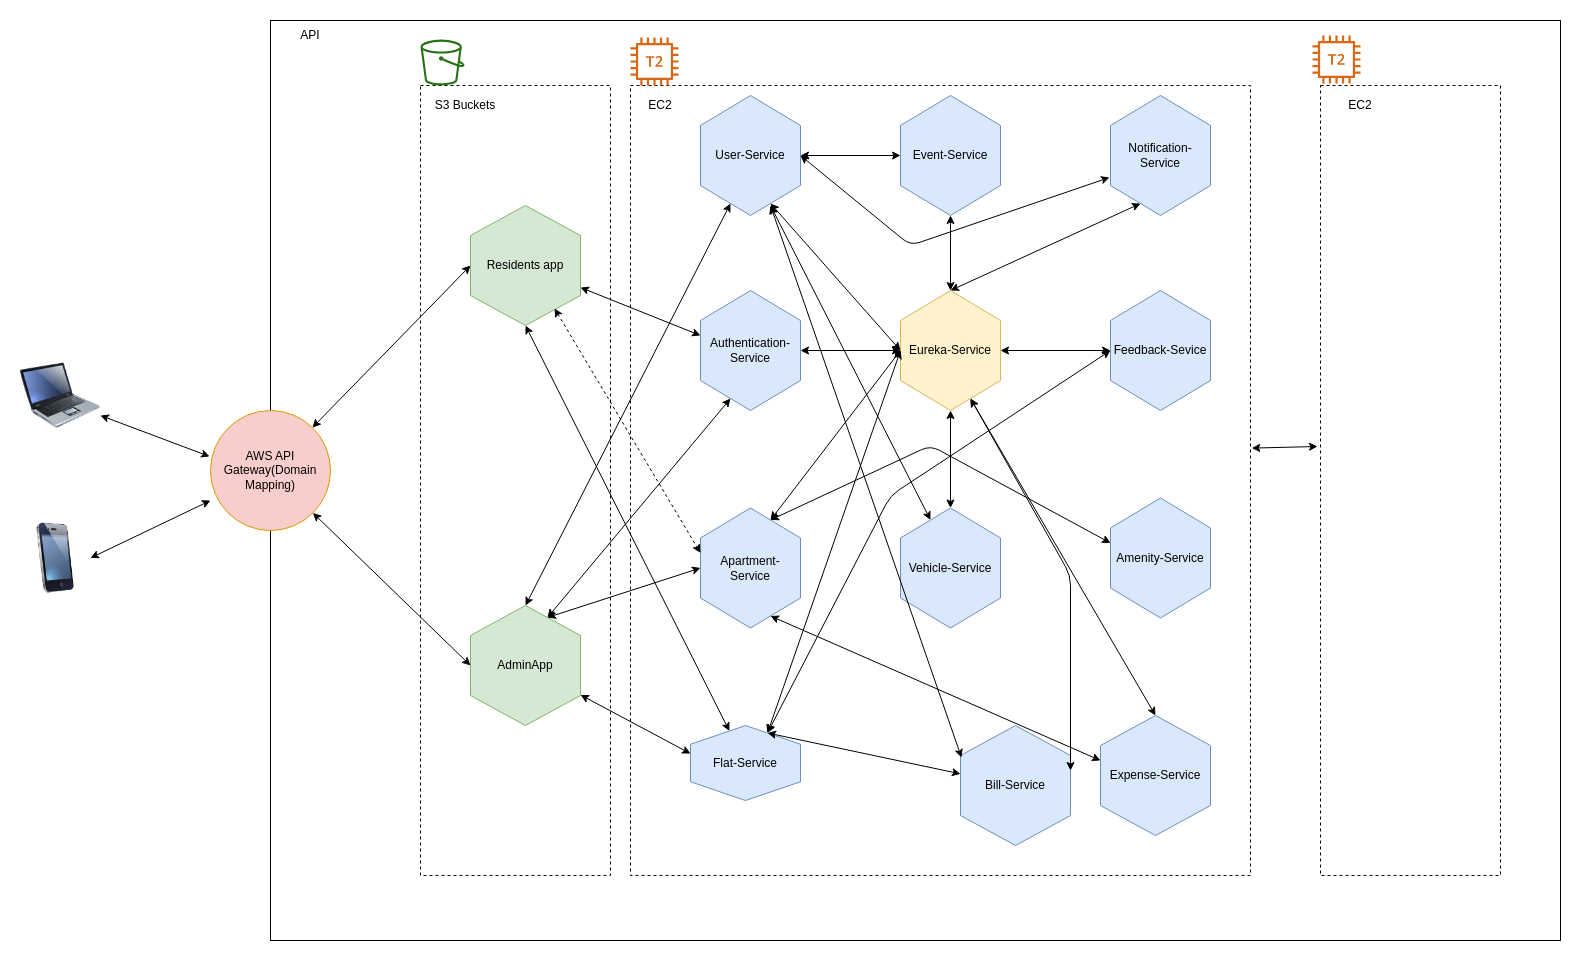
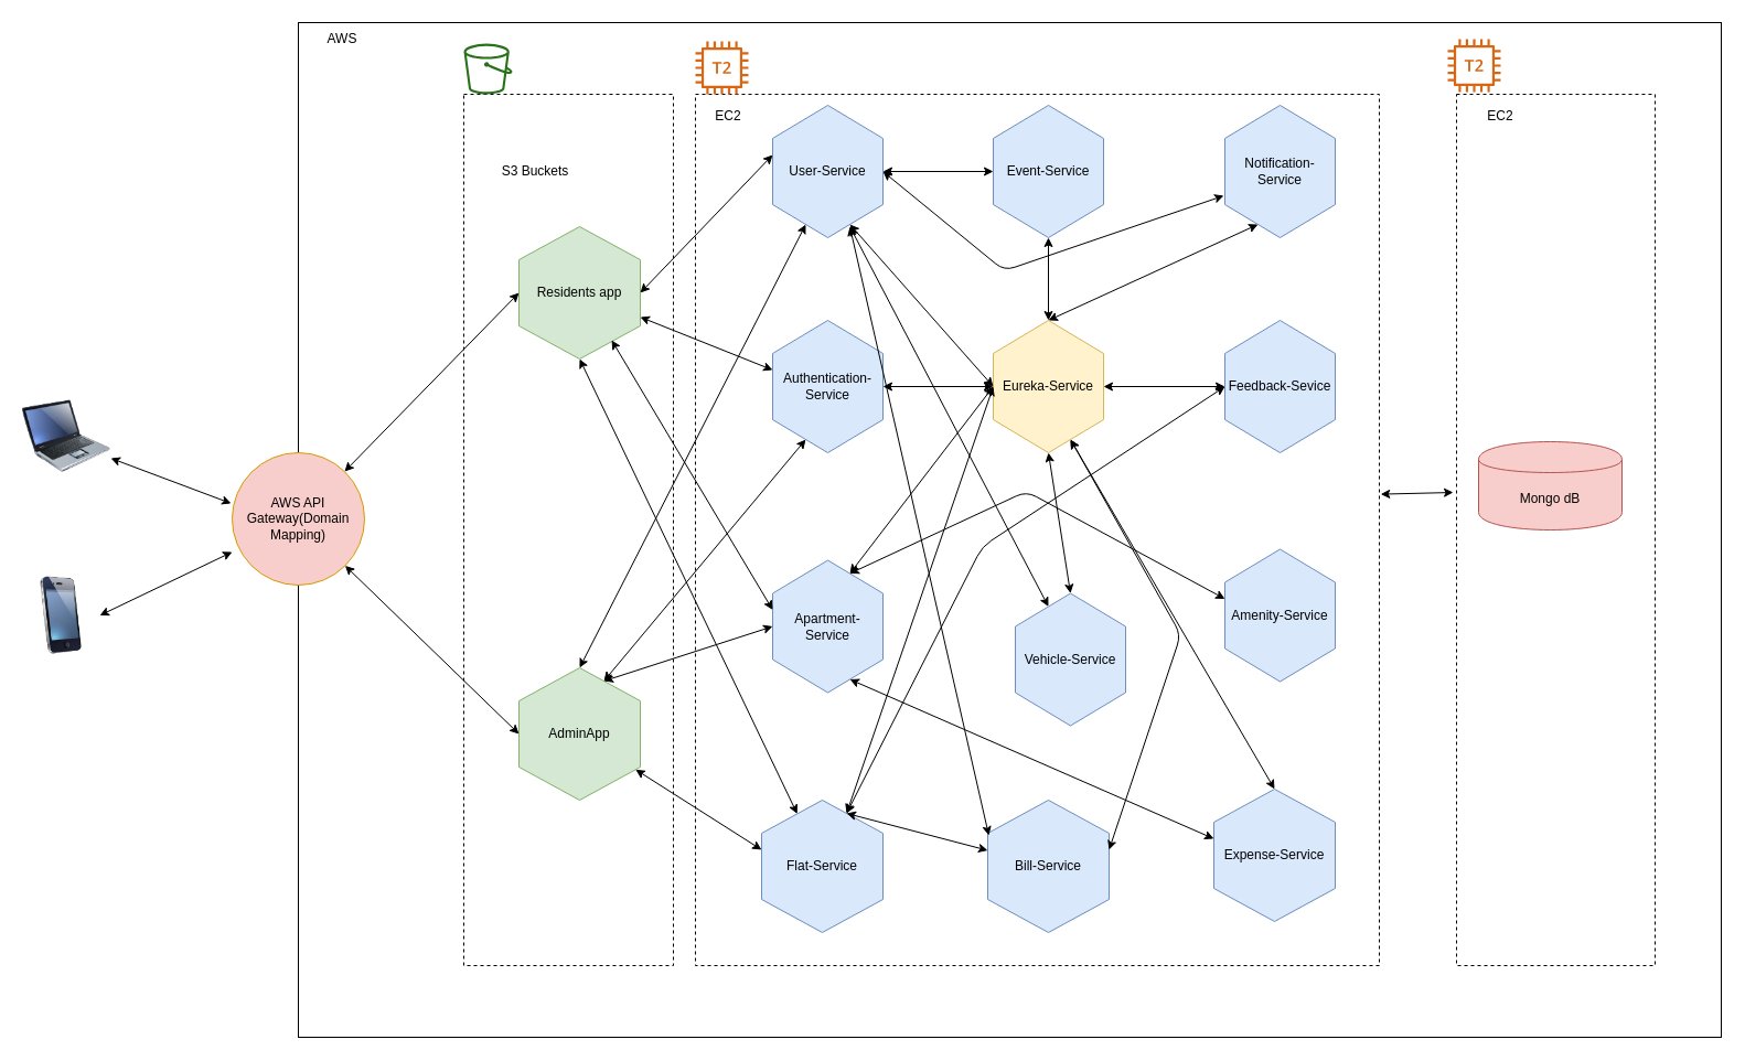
  <mxCell id="0" />
  <mxCell id="1" parent="0" />
  <mxCell id="2" value="" style="rounded=0;whiteSpace=wrap;html=1;" vertex="1" parent="1"><mxGeometry x="270" y="20" width="1290" height="920" as="geometry" /></mxCell>
  <mxCell id="3" value="" style="rounded=0;whiteSpace=wrap;html=1;dashed=1;" vertex="1" parent="1"><mxGeometry x="630" y="85" width="620" height="790" as="geometry" /></mxCell>
  <mxCell id="4" value="" style="rounded=0;whiteSpace=wrap;html=1;dashed=1;" vertex="1" parent="1"><mxGeometry x="420" y="85" width="190" height="790" as="geometry" /></mxCell>
  <mxCell id="5" value="Apartment-Service" style="shape=hexagon;perimeter=hexagonPerimeter2;whiteSpace=wrap;html=1;direction=south;fillColor=#dae8fc;strokeColor=#6c8ebf;" vertex="1" parent="1"><mxGeometry x="700" y="507.5" width="100" height="120" as="geometry" /></mxCell>
  <mxCell id="6" value="Residents app" style="shape=hexagon;perimeter=hexagonPerimeter2;whiteSpace=wrap;html=1;direction=south;fillColor=#d5e8d4;strokeColor=#82b366;" vertex="1" parent="1"><mxGeometry x="470" y="205" width="110" height="120" as="geometry" /></mxCell>
  <mxCell id="7" value="AdminApp" style="shape=hexagon;perimeter=hexagonPerimeter2;whiteSpace=wrap;html=1;direction=south;fillColor=#d5e8d4;strokeColor=#82b366;" vertex="1" parent="1"><mxGeometry x="470" y="605" width="110" height="120" as="geometry" /></mxCell>
  <mxCell id="8" value="Authentication-Service" style="shape=hexagon;perimeter=hexagonPerimeter2;whiteSpace=wrap;html=1;direction=south;fillColor=#dae8fc;strokeColor=#6c8ebf;" vertex="1" parent="1"><mxGeometry x="700" y="290" width="100" height="120" as="geometry" /></mxCell>
  <mxCell id="9" value="AWS API Gateway(Domain Mapping)" style="ellipse;whiteSpace=wrap;html=1;aspect=fixed;fillColor=#f8cecc;strokeColor=#d79b00;" vertex="1" parent="1"><mxGeometry x="210" y="410" width="120" height="120" as="geometry" /></mxCell>
  <mxCell id="10" value="User-Service" style="shape=hexagon;perimeter=hexagonPerimeter2;whiteSpace=wrap;html=1;direction=south;fillColor=#dae8fc;strokeColor=#6c8ebf;" vertex="1" parent="1"><mxGeometry x="700" y="95" width="100" height="120" as="geometry" /></mxCell>
- <mxCell id="11" value="Flat-Service" style="shape=hexagon;perimeter=hexagonPerimeter2;whiteSpace=wrap;html=1;direction=south;fillColor=#dae8fc;strokeColor=#6c8ebf;" vertex="1" parent="1"><mxGeometry x="690" y="725" width="110" height="75" as="geometry" /></mxCell>
- <mxCell id="12" value="Vehicle-Service" style="shape=hexagon;perimeter=hexagonPerimeter2;whiteSpace=wrap;html=1;direction=south;fillColor=#dae8fc;strokeColor=#6c8ebf;" vertex="1" parent="1"><mxGeometry x="900" y="507.5" width="100" height="120" as="geometry" /></mxCell>
+ <mxCell id="11" value="Flat-Service" style="shape=hexagon;perimeter=hexagonPerimeter2;whiteSpace=wrap;html=1;direction=south;fillColor=#dae8fc;strokeColor=#6c8ebf;" vertex="1" parent="1"><mxGeometry x="690" y="725" width="110" height="120" as="geometry" /></mxCell>
+ <mxCell id="12" value="Vehicle-Service" style="shape=hexagon;perimeter=hexagonPerimeter2;whiteSpace=wrap;html=1;direction=south;fillColor=#dae8fc;strokeColor=#6c8ebf;" vertex="1" parent="1"><mxGeometry x="920" y="537.5" width="100" height="120" as="geometry" /></mxCell>
  <mxCell id="13" value="Eureka-Service" style="shape=hexagon;perimeter=hexagonPerimeter2;whiteSpace=wrap;html=1;direction=south;fillColor=#fff2cc;strokeColor=#d6b656;" vertex="1" parent="1"><mxGeometry x="900" y="290" width="100" height="120" as="geometry" /></mxCell>
  <mxCell id="14" value="Event-Service" style="shape=hexagon;perimeter=hexagonPerimeter2;whiteSpace=wrap;html=1;direction=south;fillColor=#dae8fc;strokeColor=#6c8ebf;" vertex="1" parent="1"><mxGeometry x="900" y="95" width="100" height="120" as="geometry" /></mxCell>
- <mxCell id="15" value="Bill-Service" style="shape=hexagon;perimeter=hexagonPerimeter2;whiteSpace=wrap;html=1;direction=south;fillColor=#dae8fc;strokeColor=#6c8ebf;" vertex="1" parent="1"><mxGeometry x="960" y="725" width="110" height="120" as="geometry" /></mxCell>
+ <mxCell id="15" value="Bill-Service" style="shape=hexagon;perimeter=hexagonPerimeter2;whiteSpace=wrap;html=1;direction=south;fillColor=#dae8fc;strokeColor=#6c8ebf;" vertex="1" parent="1"><mxGeometry x="895" y="725" width="110" height="120" as="geometry" /></mxCell>
  <mxCell id="16" value="Amenity-Service" style="shape=hexagon;perimeter=hexagonPerimeter2;whiteSpace=wrap;html=1;direction=south;fillColor=#dae8fc;strokeColor=#6c8ebf;" vertex="1" parent="1"><mxGeometry x="1110" y="497.5" width="100" height="120" as="geometry" /></mxCell>
  <mxCell id="17" value="Feedback-Sevice" style="shape=hexagon;perimeter=hexagonPerimeter2;whiteSpace=wrap;html=1;direction=south;fillColor=#dae8fc;strokeColor=#6c8ebf;" vertex="1" parent="1"><mxGeometry x="1110" y="290" width="100" height="120" as="geometry" /></mxCell>
  <mxCell id="18" value="Notification-Service" style="shape=hexagon;perimeter=hexagonPerimeter2;whiteSpace=wrap;html=1;direction=south;fillColor=#dae8fc;strokeColor=#6c8ebf;" vertex="1" parent="1"><mxGeometry x="1110" y="95" width="100" height="120" as="geometry" /></mxCell>
  <mxCell id="19" value="Expense-Service" style="shape=hexagon;perimeter=hexagonPerimeter2;whiteSpace=wrap;html=1;direction=south;fillColor=#dae8fc;strokeColor=#6c8ebf;" vertex="1" parent="1"><mxGeometry x="1100" y="715" width="110" height="120" as="geometry" /></mxCell>
  <mxCell id="20" value="" style="rounded=0;whiteSpace=wrap;html=1;dashed=1;" vertex="1" parent="1"><mxGeometry x="1320" y="85" width="180" height="790" as="geometry" /></mxCell>
+ <mxCell id="21" value="Mongo dB" style="shape=cylinder;whiteSpace=wrap;html=1;boundedLbl=1;backgroundOutline=1;fillColor=#f8cecc;strokeColor=#b85450;" vertex="1" parent="1"><mxGeometry x="1340" y="400" width="130" height="80" as="geometry" /></mxCell>
  <mxCell id="22" value="" style="image;html=1;labelBackgroundColor=#ffffff;image=img/lib/clip_art/computers/Laptop_128x128.png" vertex="1" parent="1"><mxGeometry x="20" y="355" width="80" height="80" as="geometry" /></mxCell>
  <mxCell id="23" value="" style="image;html=1;labelBackgroundColor=#ffffff;image=img/lib/clip_art/telecommunication/iPhone_128x128.png" vertex="1" parent="1"><mxGeometry x="20" y="522.5" width="70" height="70" as="geometry" /></mxCell>
  <mxCell id="24" value="" style="endArrow=classic;startArrow=classic;html=1;exitX=1;exitY=0.75;exitDx=0;exitDy=0;entryX=-0.008;entryY=0.383;entryDx=0;entryDy=0;entryPerimeter=0;" edge="1" parent="1" source="22" target="9"><mxGeometry width="50" height="50" relative="1" as="geometry"><mxPoint x="220" y="575" as="sourcePoint" /><mxPoint x="270" y="525" as="targetPoint" /></mxGeometry></mxCell>
  <mxCell id="25" value="" style="endArrow=classic;startArrow=classic;html=1;exitX=1;exitY=0.5;exitDx=0;exitDy=0;entryX=0;entryY=0.75;entryDx=0;entryDy=0;entryPerimeter=0;" edge="1" parent="1" source="23" target="9"><mxGeometry width="50" height="50" relative="1" as="geometry"><mxPoint y="545" as="sourcePoint" x="190" /><mxPoint x="240" y="495" as="targetPoint" /></mxGeometry></mxCell>
- <mxCell id="26" value="API" style="text;html=1;strokeColor=none;fillColor=none;align=center;verticalAlign=middle;whiteSpace=wrap;rounded=0;" vertex="1" parent="1"><mxGeometry x="290" y="25" width="40" height="20" as="geometry" /></mxCell>
+ <mxCell id="26" value="AWS" style="text;html=1;strokeColor=none;fillColor=none;align=center;verticalAlign=middle;whiteSpace=wrap;rounded=0;" vertex="1" parent="1"><mxGeometry x="290" y="25" width="40" height="20" as="geometry" /></mxCell>
  <mxCell id="27" value="" style="endArrow=classic;startArrow=classic;html=1;entryX=0.5;entryY=1;entryDx=0;entryDy=0;" edge="1" parent="1" source="9" target="6"><mxGeometry width="50" height="50" relative="1" as="geometry"><mxPoint x="420" y="385" as="sourcePoint" /><mxPoint x="470" y="335" as="targetPoint" /></mxGeometry></mxCell>
  <mxCell id="28" value="" style="endArrow=classic;startArrow=classic;html=1;exitX=1;exitY=1;exitDx=0;exitDy=0;entryX=0.5;entryY=1;entryDx=0;entryDy=0;" edge="1" parent="1" source="9" target="7"><mxGeometry width="50" height="50" relative="1" as="geometry"><mxPoint x="400" y="625" as="sourcePoint" /><mxPoint x="450" y="575" as="targetPoint" /></mxGeometry></mxCell>
  <mxCell id="29" value="" style="endArrow=classic;startArrow=classic;html=1;entryX=0.375;entryY=1;entryDx=0;entryDy=0;" edge="1" parent="1" source="6" target="8"><mxGeometry width="50" height="50" relative="1" as="geometry"><mxPoint x="580" y="315" as="sourcePoint" /><mxPoint x="650.711" y="265" as="targetPoint" /></mxGeometry></mxCell>
- <mxCell id="31" value="" style="endArrow=classic;startArrow=classic;html=1;exitX=0.858;exitY=0.236;exitDx=0;exitDy=0;exitPerimeter=0;entryX=0.375;entryY=1;entryDx=0;entryDy=0;dashed=1;" edge="1" parent="1" source="6" target="5"><mxGeometry width="50" height="50" relative="1" as="geometry"><mxPoint x="670" y="515" as="sourcePoint" /><mxPoint x="720" y="465" as="targetPoint" /></mxGeometry></mxCell>
+ <mxCell id="30" value="" style="endArrow=classic;startArrow=classic;html=1;exitX=0.5;exitY=0;exitDx=0;exitDy=0;entryX=0.375;entryY=1;entryDx=0;entryDy=0;" edge="1" parent="1" source="6" target="10"><mxGeometry width="50" height="50" relative="1" as="geometry"><mxPoint x="660" y="305" as="sourcePoint" /><mxPoint x="710" y="255" as="targetPoint" /></mxGeometry></mxCell>
+ <mxCell id="31" value="" style="endArrow=classic;startArrow=classic;html=1;exitX=0.858;exitY=0.236;exitDx=0;exitDy=0;exitPerimeter=0;entryX=0.375;entryY=1;entryDx=0;entryDy=0;" edge="1" parent="1" source="6" target="5"><mxGeometry width="50" height="50" relative="1" as="geometry"><mxPoint x="670" y="515" as="sourcePoint" /><mxPoint x="720" y="465" as="targetPoint" /></mxGeometry></mxCell>
  <mxCell id="32" value="" style="endArrow=classic;startArrow=classic;html=1;entryX=1;entryY=0.5;entryDx=0;entryDy=0;" edge="1" parent="1" source="11" target="6"><mxGeometry width="50" height="50" relative="1" as="geometry"><mxPoint x="430" y="405" as="sourcePoint" /><mxPoint x="480" y="355" as="targetPoint" /></mxGeometry></mxCell>
  <mxCell id="33" value="" style="endArrow=classic;startArrow=classic;html=1;exitX=0;exitY=0.25;exitDx=0;exitDy=0;entryX=0.5;entryY=1;entryDx=0;entryDy=0;" edge="1" parent="1" source="7" target="5"><mxGeometry width="50" height="50" relative="1" as="geometry"><mxPoint x="450" y="505" as="sourcePoint" /><mxPoint x="500" y="455" as="targetPoint" /></mxGeometry></mxCell>
  <mxCell id="34" value="" style="endArrow=classic;startArrow=classic;html=1;entryX=0.375;entryY=1;entryDx=0;entryDy=0;" edge="1" parent="1" source="7" target="11"><mxGeometry width="50" height="50" relative="1" as="geometry"><mxPoint x="610" y="725" as="sourcePoint" /><mxPoint x="660" y="675" as="targetPoint" /></mxGeometry></mxCell>
  <mxCell id="35" value="" style="endArrow=classic;startArrow=classic;html=1;exitX=0;exitY=0.5;exitDx=0;exitDy=0;entryX=1;entryY=0.75;entryDx=0;entryDy=0;" edge="1" parent="1" source="7" target="10"><mxGeometry width="50" height="50" relative="1" as="geometry"><mxPoint x="510" y="545" as="sourcePoint" /><mxPoint x="560" y="495" as="targetPoint" /></mxGeometry></mxCell>
  <mxCell id="36" value="" style="endArrow=classic;startArrow=classic;html=1;exitX=0;exitY=0.25;exitDx=0;exitDy=0;entryX=1;entryY=0.75;entryDx=0;entryDy=0;" edge="1" parent="1" source="7" target="8"><mxGeometry width="50" height="50" relative="1" as="geometry"><mxPoint x="570" y="605" as="sourcePoint" /><mxPoint x="620" y="555" as="targetPoint" /></mxGeometry></mxCell>
  <mxCell id="37" value="" style="endArrow=classic;startArrow=classic;html=1;exitX=1.002;exitY=0.459;exitDx=0;exitDy=0;exitPerimeter=0;" edge="1" parent="1" source="3"><mxGeometry width="50" height="50" relative="1" as="geometry"><mxPoint x="1310" y="575" as="sourcePoint" /><mxPoint x="1317" y="446" as="targetPoint" /></mxGeometry></mxCell>
  <mxCell id="38" value="" style="endArrow=classic;startArrow=classic;html=1;exitX=0.5;exitY=0;exitDx=0;exitDy=0;entryX=0.5;entryY=1;entryDx=0;entryDy=0;" edge="1" parent="1" source="10" target="14"><mxGeometry width="50" height="50" relative="1" as="geometry"><mxPoint x="870" y="245" as="sourcePoint" /><mxPoint x="920" y="195" as="targetPoint" /></mxGeometry></mxCell>
  <mxCell id="39" value="" style="endArrow=classic;startArrow=classic;html=1;exitX=0.5;exitY=0;exitDx=0;exitDy=0;entryX=0.683;entryY=1.01;entryDx=0;entryDy=0;entryPerimeter=0;" edge="1" parent="1" source="10" target="18"><mxGeometry width="50" height="50" relative="1" as="geometry"><mxPoint x="860" y="275" as="sourcePoint" /><mxPoint x="910" y="225" as="targetPoint" /><Array as="points"><mxPoint x="910" y="245" /></Array></mxGeometry></mxCell>
  <mxCell id="40" value="" style="endArrow=classic;startArrow=classic;html=1;exitX=1;exitY=0.25;exitDx=0;exitDy=0;entryX=0.5;entryY=1;entryDx=0;entryDy=0;" edge="1" parent="1" source="10" target="13"><mxGeometry width="50" height="50" relative="1" as="geometry"><mxPoint x="880" y="325" as="sourcePoint" /><mxPoint x="930" y="275" as="targetPoint" /></mxGeometry></mxCell>
  <mxCell id="41" value="" style="endArrow=classic;startArrow=classic;html=1;exitX=0;exitY=0.25;exitDx=0;exitDy=0;entryX=0.5;entryY=1;entryDx=0;entryDy=0;" edge="1" parent="1" source="11" target="17"><mxGeometry width="50" height="50" relative="1" as="geometry"><mxPoint x="860" y="485" as="sourcePoint" /><mxPoint x="910" y="435" as="targetPoint" /><Array as="points"><mxPoint x="890" y="495" /></Array></mxGeometry></mxCell>
  <mxCell id="42" value="" style="endArrow=classic;startArrow=classic;html=1;exitX=0.5;exitY=0;exitDx=0;exitDy=0;entryX=0.5;entryY=1;entryDx=0;entryDy=0;" edge="1" parent="1" source="8" target="13"><mxGeometry width="50" height="50" relative="1" as="geometry"><mxPoint x="825" y="450" as="sourcePoint" /><mxPoint x="875" y="400" as="targetPoint" /></mxGeometry></mxCell>
- <mxCell id="43" value="" style="endArrow=diamond;startArrow=classic;html=1;exitX=0;exitY=0.25;exitDx=0;exitDy=0;entryX=0.5;entryY=1;entryDx=0;entryDy=0;" edge="1" parent="1" source="5" target="13"><mxGeometry width="50" height="50" relative="1" as="geometry"><mxPoint x="840" y="475" as="sourcePoint" /><mxPoint x="890" y="425" as="targetPoint" /></mxGeometry></mxCell>
+ <mxCell id="43" value="" style="endArrow=classic;startArrow=classic;html=1;exitX=0;exitY=0.25;exitDx=0;exitDy=0;entryX=0.5;entryY=1;entryDx=0;entryDy=0;" edge="1" parent="1" source="5" target="13"><mxGeometry width="50" height="50" relative="1" as="geometry"><mxPoint x="840" y="475" as="sourcePoint" /><mxPoint x="890" y="425" as="targetPoint" /></mxGeometry></mxCell>
  <mxCell id="44" value="" style="endArrow=classic;startArrow=classic;html=1;exitX=0;exitY=0.25;exitDx=0;exitDy=0;entryX=0.5;entryY=1;entryDx=0;entryDy=0;" edge="1" parent="1" source="11" target="13"><mxGeometry width="50" height="50" relative="1" as="geometry"><mxPoint x="790" y="775" as="sourcePoint" /><mxPoint x="840" y="725" as="targetPoint" /></mxGeometry></mxCell>
  <mxCell id="45" value="" style="endArrow=classic;startArrow=classic;html=1;exitX=0;exitY=0.5;exitDx=0;exitDy=0;" edge="1" parent="1" source="13"><mxGeometry width="50" height="50" relative="1" as="geometry"><mxPoint x="900" y="255" as="sourcePoint" /><mxPoint x="950" y="215" as="targetPoint" /></mxGeometry></mxCell>
  <mxCell id="46" value="" style="endArrow=classic;startArrow=classic;html=1;exitX=0;exitY=0.5;exitDx=0;exitDy=0;entryX=1;entryY=0.75;entryDx=0;entryDy=0;" edge="1" parent="1" source="13" target="18"><mxGeometry width="50" height="50" relative="1" as="geometry"><mxPoint x="1070" y="265" as="sourcePoint" /><mxPoint x="1120" y="215" as="targetPoint" /></mxGeometry></mxCell>
  <mxCell id="47" value="" style="endArrow=classic;startArrow=classic;html=1;exitX=0.5;exitY=0;exitDx=0;exitDy=0;entryX=0.5;entryY=1;entryDx=0;entryDy=0;" edge="1" parent="1" source="13" target="17"><mxGeometry width="50" height="50" relative="1" as="geometry"><mxPoint x="1040" y="375" as="sourcePoint" /><mxPoint x="1090" y="325" as="targetPoint" /></mxGeometry></mxCell>
  <mxCell id="48" value="" style="endArrow=classic;startArrow=classic;html=1;exitX=0;exitY=0.75;exitDx=0;exitDy=0;" edge="1" parent="1" source="12"><mxGeometry width="50" height="50" relative="1" as="geometry"><mxPoint x="790" y="455" as="sourcePoint" /><mxPoint x="770" y="205" as="targetPoint" /></mxGeometry></mxCell>
  <mxCell id="49" value="" style="endArrow=classic;startArrow=classic;html=1;exitX=0;exitY=0.5;exitDx=0;exitDy=0;entryX=1;entryY=0.5;entryDx=0;entryDy=0;" edge="1" parent="1" source="12" target="13"><mxGeometry width="50" height="50" relative="1" as="geometry"><mxPoint x="910" y="465" as="sourcePoint" /><mxPoint x="960" y="415" as="targetPoint" /></mxGeometry></mxCell>
  <mxCell id="50" value="" style="endArrow=classic;startArrow=classic;html=1;exitX=0;exitY=0.25;exitDx=0;exitDy=0;" edge="1" parent="1" source="11" target="15"><mxGeometry width="50" height="50" relative="1" as="geometry"><mxPoint x="850" y="725" as="sourcePoint" /><mxPoint x="900" y="675" as="targetPoint" /></mxGeometry></mxCell>
  <mxCell id="51" value="" style="endArrow=classic;startArrow=classic;html=1;exitX=0.267;exitY=0.991;exitDx=0;exitDy=0;exitPerimeter=0;" edge="1" parent="1" source="15"><mxGeometry width="50" height="50" relative="1" as="geometry"><mxPoint x="860" y="735" as="sourcePoint" /><mxPoint x="770" y="205" as="targetPoint" /></mxGeometry></mxCell>
  <mxCell id="52" value="" style="endArrow=classic;startArrow=classic;html=1;exitX=1;exitY=0.25;exitDx=0;exitDy=0;entryX=0.375;entryY=1;entryDx=0;entryDy=0;" edge="1" parent="1" source="5" target="19"><mxGeometry width="50" height="50" relative="1" as="geometry"><mxPoint x="830" y="705" as="sourcePoint" /><mxPoint x="880" y="655" as="targetPoint" /></mxGeometry></mxCell>
  <mxCell id="53" value="" style="endArrow=classic;startArrow=classic;html=1;exitX=0.375;exitY=0;exitDx=0;exitDy=0;entryX=1;entryY=0.25;entryDx=0;entryDy=0;" edge="1" parent="1" source="15" target="13"><mxGeometry width="50" height="50" relative="1" as="geometry"><mxPoint x="1020" y="525" as="sourcePoint" /><mxPoint x="1070" y="475" as="targetPoint" /><Array as="points"><mxPoint x="1070" y="575" /></Array></mxGeometry></mxCell>
  <mxCell id="54" value="" style="endArrow=classic;startArrow=classic;html=1;exitX=0;exitY=0.25;exitDx=0;exitDy=0;entryX=0.375;entryY=1;entryDx=0;entryDy=0;" edge="1" parent="1" source="5" target="16"><mxGeometry width="50" height="50" relative="1" as="geometry"><mxPoint x="1060" y="505" as="sourcePoint" /><mxPoint x="1110" y="455" as="targetPoint" /><Array as="points"><mxPoint x="930" y="445" /></Array></mxGeometry></mxCell>
  <mxCell id="55" value="" style="endArrow=classic;startArrow=classic;html=1;entryX=0;entryY=0.5;entryDx=0;entryDy=0;exitX=1;exitY=0.25;exitDx=0;exitDy=0;" edge="1" parent="1" source="13" target="19"><mxGeometry width="50" height="50" relative="1" as="geometry"><mxPoint x="1090" y="735" as="sourcePoint" /><mxPoint x="1140" y="685" as="targetPoint" /></mxGeometry></mxCell>
  <mxCell id="56" value="EC2" style="text;html=1;strokeColor=none;fillColor=none;align=center;verticalAlign=middle;whiteSpace=wrap;rounded=0;" vertex="1" parent="1"><mxGeometry x="640" y="95" width="40" height="20" as="geometry" /></mxCell>
- <mxCell id="57" value="S3 Buckets" style="text;html=1;strokeColor=none;fillColor=none;align=center;verticalAlign=middle;whiteSpace=wrap;rounded=0;" vertex="1" parent="1"><mxGeometry x="430" y="95" width="70" height="20" as="geometry" /></mxCell>
+ <mxCell id="57" value="S3 Buckets" style="text;html=1;strokeColor=none;fillColor=none;align=center;verticalAlign=middle;whiteSpace=wrap;rounded=0;" vertex="1" parent="1"><mxGeometry x="450" y="145" width="70" height="20" as="geometry" /></mxCell>
  <mxCell id="58" value="EC2" style="text;html=1;strokeColor=none;fillColor=none;align=center;verticalAlign=middle;whiteSpace=wrap;rounded=0;" vertex="1" parent="1"><mxGeometry x="1340" y="95" width="40" height="20" as="geometry" /></mxCell>
  <mxCell id="59" value="" style="outlineConnect=0;fontColor=#232F3E;gradientColor=none;fillColor=#D86613;strokeColor=none;dashed=0;verticalLabelPosition=bottom;verticalAlign=top;align=center;html=1;fontSize=12;fontStyle=0;aspect=fixed;pointerEvents=1;shape=mxgraph.aws4.t2_instance;" vertex="1" parent="1"><mxGeometry x="630" y="37" width="48" height="48" as="geometry" /></mxCell>
  <mxCell id="60" value="" style="outlineConnect=0;fontColor=#232F3E;gradientColor=none;fillColor=#D86613;strokeColor=none;dashed=0;verticalLabelPosition=bottom;verticalAlign=top;align=center;html=1;fontSize=12;fontStyle=0;aspect=fixed;pointerEvents=1;shape=mxgraph.aws4.t2_instance;" vertex="1" parent="1"><mxGeometry x="1312" y="35" width="48" height="48" as="geometry" /></mxCell>
  <mxCell id="61" value="" style="outlineConnect=0;fontColor=#232F3E;gradientColor=none;fillColor=#277116;strokeColor=none;dashed=0;verticalLabelPosition=bottom;verticalAlign=top;align=center;html=1;fontSize=12;fontStyle=0;aspect=fixed;pointerEvents=1;shape=mxgraph.aws4.bucket;" vertex="1" parent="1"><mxGeometry x="420" y="39" width="44" height="46" as="geometry" /></mxCell>
